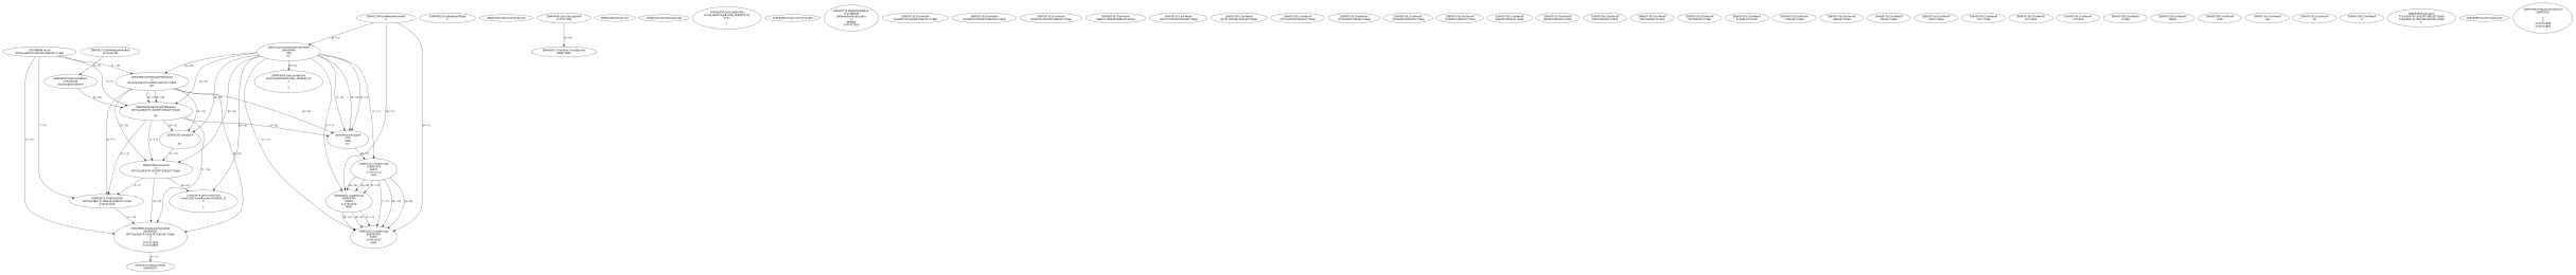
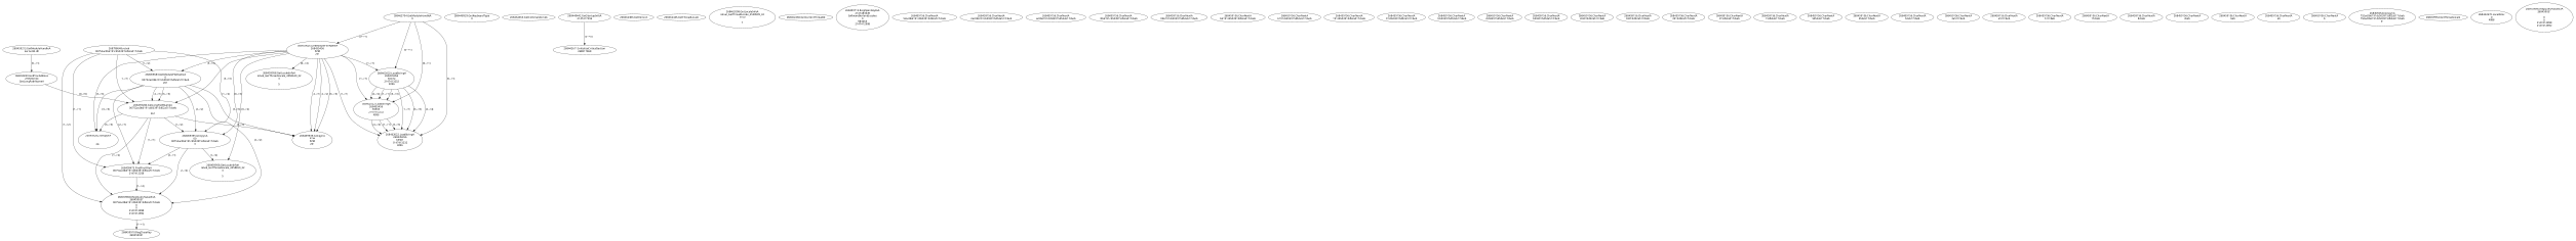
  digraph {
    fontname="Noto Sans"
    node [fontname="Noto Sans"]
    edge [fontname="Noto Sans"]
    n1 [label="268798648.retval\n00752ac0b6191cb503915d52a517cbeb"]
    n2 [label="268459683.GetModuleFileNameA\n0\n00752ac0b6191cb503915d52a517cbeb\n261"]
    n3 [label="268459260.GetLongPathNameA\n00752ac0b6191cb503915d52a517cbeb\n\n261"]
    n4 [label="268459395.lstrcpynA\n00\n00752ac0b6191cb503915d52a517cbeb\n3"]
    n5 [label="268459473.FindFirstFileA\n00752ac0b6191cb503915d52a517cbeb\n2147412258"]
    n6 [label="268459846.RegQueryValueExA\n268459031\n00752ac0b6191cb503915d52a517cbeb\n0\n0\n2147412898\n2147412892"]
    n7 [label="268459939.lstrcpynA\nPZM\nPZM\n261"]
    n8 [label="268459282.lstrcpynA\n\n\n261"]
    n9 [label="268459958.GetLocaleInfoA\nretval_GetThreadLocale_4558650_32\n3\n\n5"]
    n10 [label="268459910.RegCloseKey\n268459031"]
    n11 [label="268462704.GetModuleHandleA\n0"]
    n12 [label="268459026.GetModuleFileNameA\n268435456\nPZM\n261"]
    n13 [label="268462022.LoadStringA\n268435456\n65472\n2147413232\n4096"]
    n14 [label="268462022.LoadStringA\n268435456\n65503\n2147413232\n4096"]
    n15 [label="268462022.LoadStringA\n268435456\n65501\n2147413232\n4096"]
    n16 [label="268459958.GetLocaleInfoA\nretval_GetThreadLocale_4558630_32\n3\n\n5"]
    n17 [label="268448929.GetKeyboardType\n0"]
    n18 [label="268462363.GetCommandLineA\n"]
    n19 [label="268440442.GetStartupInfoA\n2147417296"]
    n20 [label="268442611.InitializeCriticalSection\n268817868"]
    n21 [label="268462383.GetVersion\n"]
    n22 [label="268462445.GetThreadLocale\n"]
    n23 [label="268462098.GetLocaleInfoA\nretval_GetThreadLocale_4558599_32\n4100\n\n7"]
    n24 [label="268462460.GetCurrentThreadId\n"]
    n25 [label="268459713.RegOpenKeyExA\n2147483649\nSoftware\Borland\Locales\n0\n983065\n2147412908"]
    n26 [label="268459213.GetModuleHandleA\nkernel32.dll"]
    n27 [label="268459230.GetProcAddress\n270536744\nGetLongPathNameA"]
    n28 [label="268459156.CharNextA\n52ac0b6191cb503915d52a517cbeb"]
    n29 [label="268459156.CharNextA\n2ac0b6191cb503915d52a517cbeb"]
    n30 [label="268459156.CharNextA\nac0b6191cb503915d52a517cbeb"]
    n31 [label="268459156.CharNextA\nc0b6191cb503915d52a517cbeb"]
    n32 [label="268459156.CharNextA\n0b6191cb503915d52a517cbeb"]
    n33 [label="268459156.CharNextA\nb6191cb503915d52a517cbeb"]
    n34 [label="268459156.CharNextA\n6191cb503915d52a517cbeb"]
    n35 [label="268459156.CharNextA\n191cb503915d52a517cbeb"]
    n36 [label="268459156.CharNextA\n91cb503915d52a517cbeb"]
    n37 [label="268459156.CharNextA\n1cb503915d52a517cbeb"]
    n38 [label="268459156.CharNextA\ncb503915d52a517cbeb"]
    n39 [label="268459156.CharNextA\nb503915d52a517cbeb"]
    n40 [label="268459156.CharNextA\n503915d52a517cbeb"]
    n41 [label="268459156.CharNextA\n03915d52a517cbeb"]
    n42 [label="268459156.CharNextA\n3915d52a517cbeb"]
    n43 [label="268459156.CharNextA\n915d52a517cbeb"]
    n44 [label="268459156.CharNextA\n15d52a517cbeb"]
    n45 [label="268459156.CharNextA\n5d52a517cbeb"]
    n46 [label="268459156.CharNextA\nd52a517cbeb"]
    n47 [label="268459156.CharNextA\n52a517cbeb"]
    n48 [label="268459156.CharNextA\n2a517cbeb"]
    n49 [label="268459156.CharNextA\na517cbeb"]
    n50 [label="268459156.CharNextA\n517cbeb"]
    n51 [label="268459156.CharNextA\n17cbeb"]
    n52 [label="268459156.CharNextA\n8cbeb"]
    n53 [label="268459156.CharNextA\ncbeb"]
    n54 [label="268459156.CharNextA\nbeb"]
    n55 [label="268459156.CharNextA\neb"]
    n56 [label="268459156.CharNextA\nb"]
    n57 [label="268459454.lstrcpynA\n752ac0b6191cb503915d52a517cbeb\n752ac0b6191cb503915d52a517cbeb\n31"]
    n58 [label="268459952.GetThreadLocale\n"]
+   n59 [label="268442672.LocalAlloc\n0\n4088"]
    n60 [label="268459846.RegQueryValueExA\n268459031\n\n0\n0\n2147412898\n2147412892"]
    n1 -> n2 [label="(1-->2)"]
    n1 -> n3 [label="(1-->1)"]
-   n8 -> n4 [label="(1-->2)"]
+   n1 -> n4 [label="(1-->2)"]
    n1 -> n5 [label="(1-->1)"]
    n1 -> n6 [label="(1-->2)"]
    n2 -> n3 [label="(2-->1)"]
    n2 -> n3 [label="(3-->3)"]
    n2 -> n4 [label="(2-->2)"]
    n2 -> n5 [label="(2-->1)"]
    n2 -> n6 [label="(2-->2)"]
    n2 -> n7 [label="(3-->3)"]
    n2 -> n8 [label="(3-->3)"]
    n3 -> n4 [label="(1-->2)"]
    n3 -> n5 [label="(1-->1)"]
    n3 -> n6 [label="(1-->2)"]
    n3 -> n7 [label="(3-->3)"]
    n3 -> n8 [label="(3-->3)"]
    n4 -> n5 [label="(2-->1)"]
    n4 -> n6 [label="(2-->2)"]
    n4 -> n9 [label="(3-->2)"]
    n5 -> n6 [label="(1-->2)"]
    n6 -> n10 [label="(1-->1)"]
    n11 -> n12 [label="(0-->1)"]
-   n7 -> n13 [label="(0-->1)"]
+   n11 -> n13 [label="(0-->1)"]
    n11 -> n14 [label="(0-->1)"]
    n11 -> n15 [label="(0-->1)"]
    n12 -> n2 [label="(3-->3)"]
    n12 -> n3 [label="(3-->3)"]
    n12 -> n4 [label="(0-->3)"]
    n12 -> n7 [label="(2-->1)"]
    n12 -> n7 [label="(2-->2)"]
    n12 -> n7 [label="(3-->3)"]
    n12 -> n8 [label="(3-->3)"]
    n12 -> n9 [label="(0-->2)"]
    n12 -> n13 [label="(1-->1)"]
    n12 -> n14 [label="(1-->1)"]
    n12 -> n15 [label="(1-->1)"]
    n12 -> n16 [label="(0-->2)"]
    n13 -> n14 [label="(1-->1)"]
    n13 -> n14 [label="(3-->3)"]
    n13 -> n14 [label="(4-->4)"]
    n13 -> n15 [label="(1-->1)"]
    n13 -> n15 [label="(3-->3)"]
    n13 -> n15 [label="(4-->4)"]
    n14 -> n15 [label="(1-->1)"]
    n14 -> n15 [label="(3-->3)"]
    n14 -> n15 [label="(4-->4)"]
    n19 -> n20 [label="(0-->0)"]
    n26 -> n27 [label="(0-->1)"]
    n27 -> n3 [label="(0-->0)"]
  }
